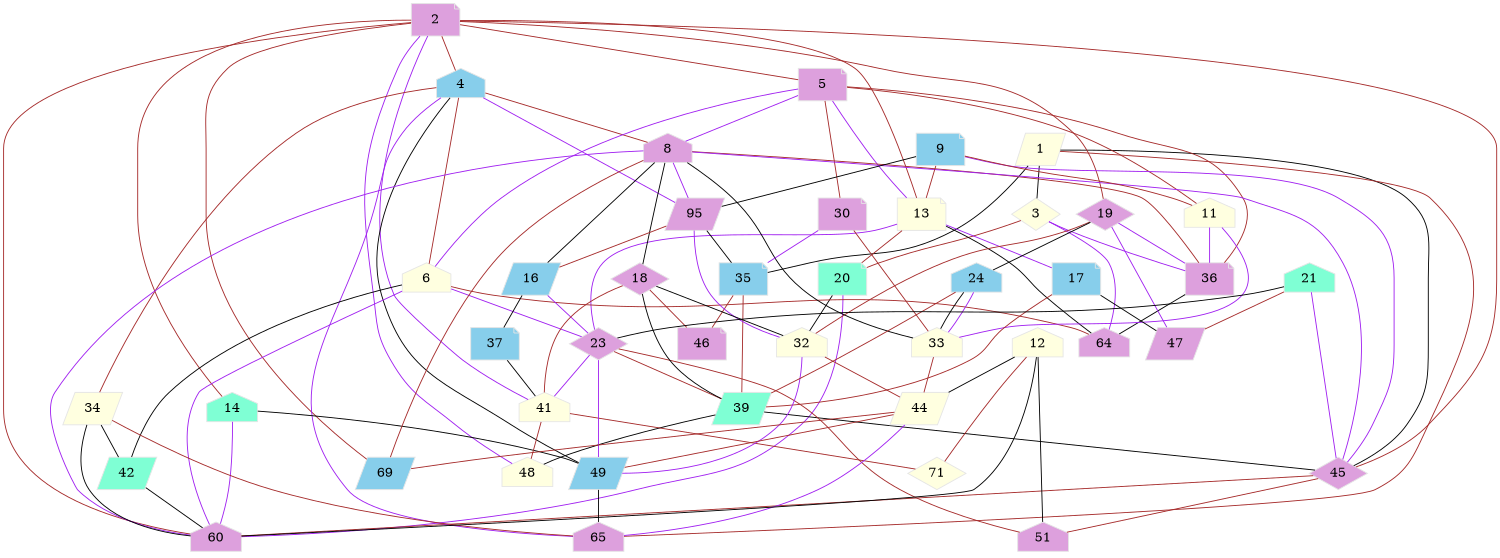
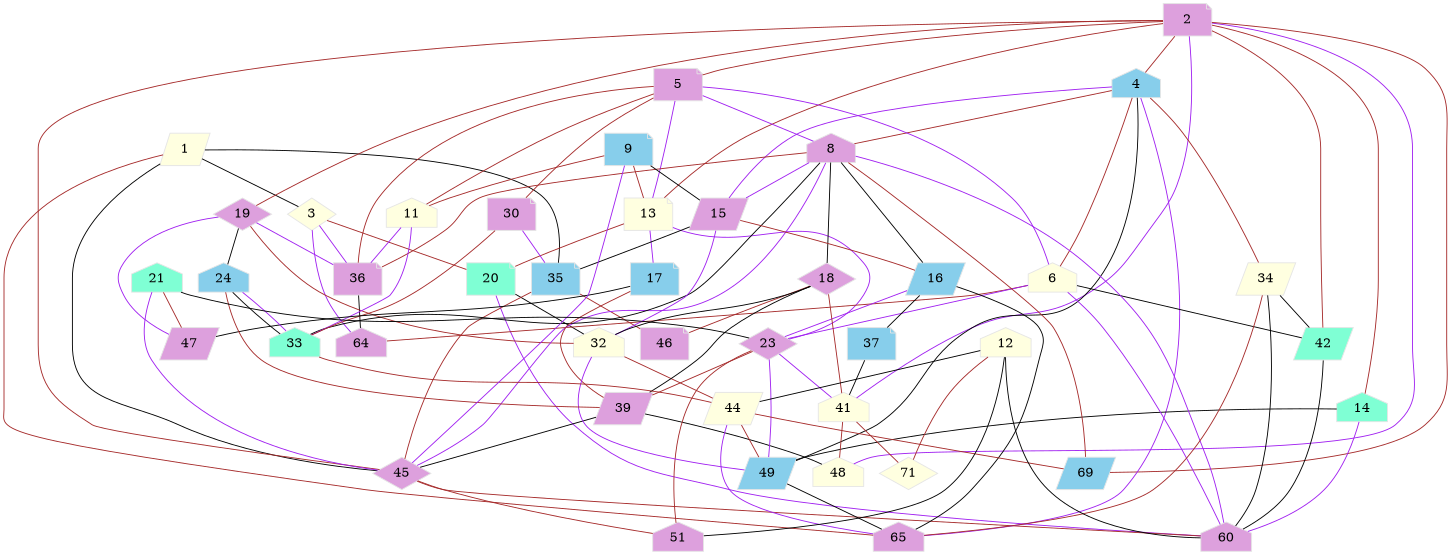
  graph {
    node [color=gray90 fillcolor=plum shape=house style=filled]
    edge [color=brown]
    3 [fillcolor=lightyellow shape=diamond super="+10"]
    20 [fillcolor=aquamarine shape=note super="+40"]
    36 [shape=note super="+68"]
    64 [super="+66"]
    1 [fillcolor=lightyellow shape=parallelogram]
    35 [fillcolor=skyblue shape=note super="+61"]
    45 [shape=diamond super="+56"]
    65 [super="+72"]
    46 [shape=note]
-   39 [fillcolor=aquamarine shape=parallelogram super="+52"]
+   39 [shape=parallelogram super="+52"]
    60
    51 [super="+58"]
    2 [shape=note super="+54"]
    4 [fillcolor=skyblue super="+28"]
    5 [shape=note super="+62"]
    13 [fillcolor=lightyellow shape=note super="+27"]
    14 [fillcolor=aquamarine super="+43"]
    19 [shape=diamond super="+38"]
    41 [fillcolor=lightyellow super="+50"]
    42 [fillcolor=aquamarine shape=parallelogram super="+57"]
    48 [fillcolor=lightyellow]
    69 [fillcolor=skyblue shape=parallelogram]
    6 [fillcolor=lightyellow super="+7"]
    8 [super="+55"]
-   15 [shape=parallelogram super="+31" label=95]
+   15 [shape=parallelogram super="+31"]
    34 [fillcolor=lightyellow shape=parallelogram]
    49 [fillcolor=skyblue shape=parallelogram super="+53"]
    11 [fillcolor=lightyellow super="+22"]
    30 [shape=note]
    23 [shape=diamond super="+29"]
    17 [fillcolor=skyblue shape=note]
    32 [fillcolor=lightyellow super="+70"]
    47 [shape=parallelogram]
    24 [fillcolor=skyblue]
    71 [fillcolor=lightyellow shape=diamond]
    16 [fillcolor=skyblue shape=parallelogram super="+25"]
    18 [shape=diamond super="+26"]
-   33 [fillcolor=lightyellow super="+63"]
+   33 [fillcolor=aquamarine super="+63"]
    37 [fillcolor=skyblue shape=note]
    44 [fillcolor=lightyellow shape=parallelogram super="+59"]
    9 [fillcolor=skyblue shape=note]
    12 [fillcolor=lightyellow super="+67"]
    21 [fillcolor=aquamarine]
    3 -- 20
    3 -- 36 [color=purple]
    3 -- 64 [color=purple]
    20 -- 60 [color=purple]
    20 -- 32 [color=black]
    36 -- 64 [color=black]
    1 -- 3 [color=black]
    1 -- 35 [color=black]
    1 -- 45 [color=black]
    1 -- 65
    35 -- 46
-   35 -- 39
+   35 -- 45
    45 -- 60
    45 -- 51
    39 -- 45 [color=black]
    39 -- 48 [color=black]
    2 -- 45
    2 -- 4
    2 -- 5
    2 -- 13
    2 -- 14
    2 -- 19
    2 -- 41 [color=purple]
-   2 -- 60
+   2 -- 42
    2 -- 48 [color=purple]
    2 -- 69
    4 -- 65 [color=purple]
    4 -- 6
    4 -- 8
    4 -- 15 [color=purple]
    4 -- 34
    4 -- 49 [color=black]
    5 -- 36
    5 -- 13 [color=purple]
    5 -- 6 [color=purple]
    5 -- 8 [color=purple]
    5 -- 11
    5 -- 30
    13 -- 20
-   13 -- 64 [color=black]
    13 -- 23 [color=purple]
    13 -- 17 [color=purple]
    14 -- 60 [color=purple]
    14 -- 49 [color=black weight=2]
    19 -- 36 [color=purple]
    19 -- 32
    19 -- 47 [color=purple]
    19 -- 24 [color=black]
    41 -- 48
    41 -- 71 [weight=2]
    42 -- 60 [color=black]
    6 -- 64
    6 -- 60 [color=purple]
    6 -- 42 [color=black]
    6 -- 23 [color=purple]
    8 -- 36
    8 -- 45 [color=purple]
    8 -- 60 [color=purple]
    8 -- 69
    8 -- 15 [color=purple]
    8 -- 16 [color=black]
    8 -- 18 [color=black]
    8 -- 33 [color=black]
    15 -- 35 [color=black]
    15 -- 32 [color=purple]
    15 -- 16
    34 -- 65
    34 -- 60 [color=black]
    34 -- 42 [color=black]
    49 -- 65 [color=black]
    11 -- 36 [color=purple]
    11 -- 33 [color=purple]
    30 -- 35 [color=purple]
    30 -- 33
    23 -- 39
    23 -- 51
    23 -- 41 [color=purple]
    23 -- 49 [color=purple]
    17 -- 39
    17 -- 47 [color=black]
    32 -- 49 [color=purple]
    32 -- 44 [weight=2]
    24 -- 39
    24 -- 33 [color=black]
    24 -- 33 [color=purple]
+   16 -- 65 [color=black]
    16 -- 23 [color=purple]
    16 -- 37 [color=black]
    18 -- 46
    18 -- 39 [color=black]
    18 -- 41
    18 -- 32 [color=black]
    33 -- 44
    37 -- 41 [color=black]
    44 -- 65 [color=purple]
    44 -- 69
    44 -- 49
    9 -- 45 [color=purple]
    9 -- 13 [weight=2]
    9 -- 15 [color=black]
    9 -- 11
    12 -- 60 [color=black]
    12 -- 51 [color=black]
    12 -- 71 [weight=2]
    12 -- 44 [color=black]
    21 -- 45 [color=purple]
    21 -- 23 [color=black]
    21 -- 47
  }
